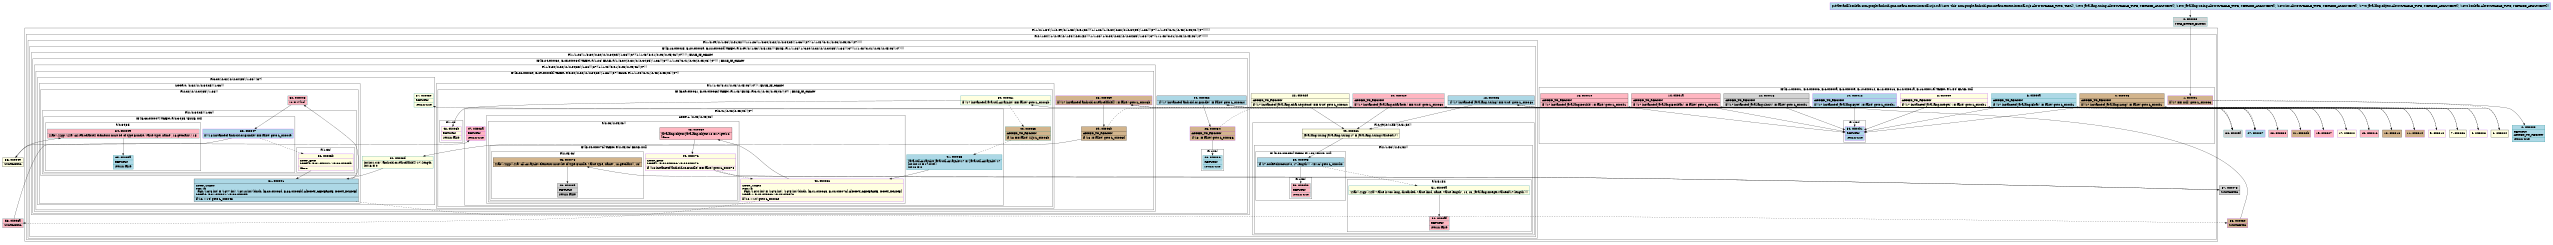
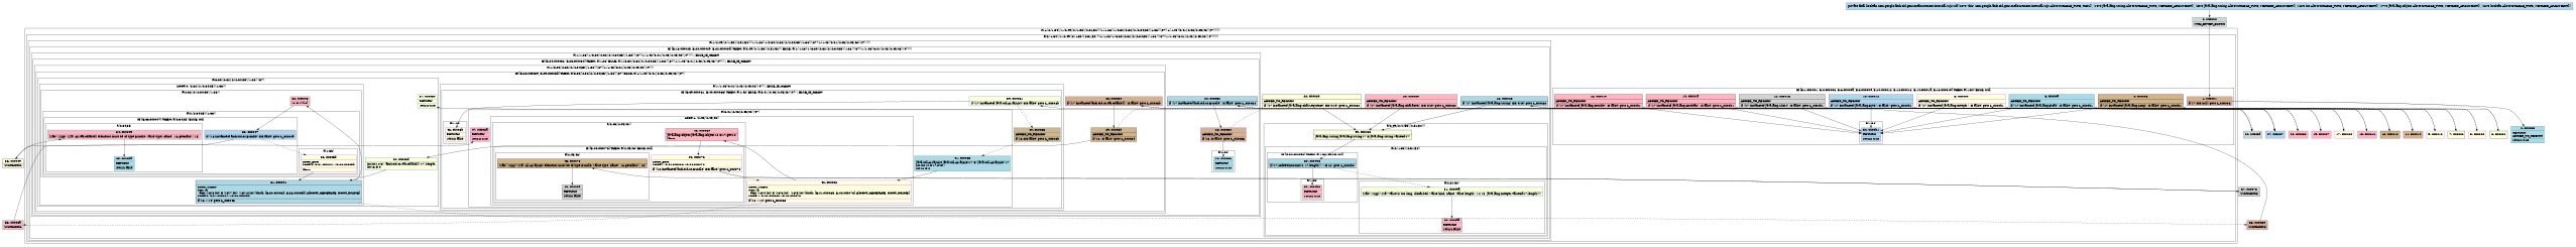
  digraph {
    node [color=purple fillcolor=lightyellow shape=record style=filled]
    n1 [fillcolor=lightblue label="{54\:\ 0x00b1|RETURN\l|return true\l}"]
    n2 [fillcolor=tan label="{1\:\ 0x0001|if (r7 == null) goto L_0x0003\l}"]
    n3 [color=black fillcolor=tan label="{4\:\ 0x0006|ADDED_TO_REGION\l|if ((r7 instanceof java.lang.Long) != false) goto L_0x00b1\l}"]
    n4 [color=teal fillcolor=lightblue label="{6\:\ 0x000a|ADDED_TO_REGION\l|if ((r7 instanceof java.lang.Float) != false) goto L_0x00b1\l}"]
    n5 [label="{8\:\ 0x000e|ADDED_TO_REGION\l|if ((r7 instanceof java.lang.Integer) != false) goto L_0x00b1\l}"]
    n6 [fillcolor=lightblue label="{10\:\ 0x0012|ADDED_TO_REGION\l|if ((r7 instanceof java.lang.Byte) != false) goto L_0x00b1\l}"]
    n7 [color=black fillcolor=lightgrey label="{12\:\ 0x0016|ADDED_TO_REGION\l|if ((r7 instanceof java.lang.Short) != false) goto L_0x00b1\l}"]
    n8 [color=black fillcolor=lightpink label="{14\:\ 0x001a|ADDED_TO_REGION\l|if ((r7 instanceof java.lang.Boolean) != false) goto L_0x00b1\l}"]
    n9 [color=black fillcolor=lightpink label="{16\:\ 0x001e|ADDED_TO_REGION\l|if ((r7 instanceof java.lang.Double) != false) goto L_0x00b1\l}"]
    n10 [color=teal fillcolor=lightpink label="{53\:\ 0x00b0|RETURN\l|return true\l}"]
    n11 [color=black fillcolor=lightblue label="{50\:\ 0x0098|if (r7.codePointCount(0, r7.length()) \<= r6) goto L_0x00b0\l}"]
    n12 [color=teal label="{51\:\ 0x009a|zzab().zzgp().zza(\"Value is too long; discarded. Value kind, name, value length\", r4, r5, java.lang.Integer.valueOf(r7.length()))\l}"]
    n13 [color=teal fillcolor=lightpink label="{52\:\ 0x00af|RETURN\l|return false\l}"]
    n14 [color=black label="{49\:\ 0x008c|java.lang.String java.lang.String r7 = java.lang.String.valueOf(r7)\l}"]
    n15 [color=teal fillcolor=lightblue label="{26\:\ 0x0036|RETURN\l|return true\l}"]
    n16 [color=teal fillcolor=lightpink label="{34\:\ 0x0049|zzab().zzgp().zza(\"All Parcelable[] elements must be of type Bundle. Value type, name\", r8.getClass(), r5)\l}"]
    n17 [color=teal fillcolor=lightblue label="{35\:\ 0x005a|RETURN\l|return false\l}"]
    n18 [fillcolor=lightblue label="{33\:\ 0x0047|if ((r8 instanceof android.os.Bundle) == false) goto L_0x0049\l}"]
    n19 [label="{36\:\ 0x005b|LOOP_END\lLOOP:0: B:31:0x0041\-\>B:36:0x005b\l|r6++\l}"]
    n20 [color=teal fillcolor=lightpink label="{32\:\ 0x0043|r8 = r7[r6]\l}"]
    n21 [color=black fillcolor=lightblue label="{31\:\ 0x0041|LOOP_START\lPHI: r6 \l  PHI: (r6v8 int) = (r6v7 int), (r6v10 int) binds: [B:30:0x003d, B:36:0x005b] A[DONT_GENERATE, DONT_INLINE]\lLOOP:0: B:31:0x0041\-\>B:36:0x005b\l|if (r6 \< r4) goto L_0x0043\l}"]
    n22 [color=teal label="{30\:\ 0x003d|int int r4 = ((android.os.Parcelable[]) r7).length\lint r6 = 0\l}"]
    n23 [color=teal label="{37\:\ 0x005e|RETURN\l|return true\l}"]
    n24 [label="{48\:\ 0x008b|RETURN\l|return false\l}"]
    n25 [color=black fillcolor=tan label="{45\:\ 0x0078|zzab().zzgp().zza(\"All ArrayList elements must be of type Bundle. Value type, name\", r8.getClass(), r5)\l}"]
    n26 [color=black fillcolor=lightgrey label="{46\:\ 0x0089|RETURN\l|return false\l}"]
    n27 [label="{44\:\ 0x0076|LOOP_END\lLOOP:1: B:42:0x006c\-\>B:44:0x0076\l|if ((r8 instanceof android.os.Bundle) == false) goto L_0x0078\l}"]
    n28 [color=black fillcolor=lightpink label="{43\:\ 0x006e|java.lang.Object java.lang.Object r8 = r7.get(r6)\lr6++\l}"]
    n29 [label="{42\:\ 0x006c|LOOP_START\lPHI: r6 \l  PHI: (r6v4 int) = (r6v3 int), (r6v5 int) binds: [B:41:0x0065, B:44:0x0076] A[DONT_GENERATE, DONT_INLINE]\lLOOP:1: B:42:0x006c\-\>B:44:0x0076\l|if (r6 \< r4) goto L_0x006e\l}"]
    n30 [color=teal fillcolor=lightblue label="{41\:\ 0x0065|java.util.ArrayList java.util.ArrayList r7 = (java.util.ArrayList) r7\lint int r4 = r7.size()\lint r6 = 0\l}"]
    n31 [fillcolor=lightpink label="{47\:\ 0x008a|RETURN\l|return true\l}"]
    n32 [color=teal label="{39\:\ 0x0061|if ((r7 instanceof java.util.ArrayList) == false) goto L_0x008b\l}"]
-   n33 [color=teal fillcolor=tan label="{40\:\ 0x0063|ADDED_TO_REGION\l|if (r8 == false) zzjs L_0x008b\l}"]
+   n33 [color=teal fillcolor=tan label="{40\:\ 0x0063|ADDED_TO_REGION\l|if (r8 == false) goto L_0x008b\l}"]
    n34 [fillcolor=tan label="{28\:\ 0x0039|if ((r7 instanceof android.os.Parcelable[]) != false) goto L_0x003b\l}"]
    n35 [color=black fillcolor=tan label="{29\:\ 0x003b|ADDED_TO_REGION\l|if (r8 != false) goto L_0x003d\l}"]
    n36 [color=black fillcolor=lightblue label="{24\:\ 0x0032|if ((r7 instanceof android.os.Bundle) != false) goto L_0x0034\l}"]
    n37 [fillcolor=tan label="{25\:\ 0x0034|ADDED_TO_REGION\l|if (r8 != false) goto L_0x0036\l}"]
    n38 [color=black fillcolor=lightblue label="{18\:\ 0x0025|if ((r7 instanceof java.lang.String) == true) goto L_0x008c\l}"]
    n39 [color=teal fillcolor=lightpink label="{20\:\ 0x0029|ADDED_TO_REGION\l|if ((r7 instanceof java.lang.Character) == true) goto L_0x008c\l}"]
    n40 [color=black label="{22\:\ 0x002d|ADDED_TO_REGION\l|if ((r7 instanceof java.lang.CharSequence) == true) goto L_0x008c\l}"]
    n41 [color=teal fillcolor=lightblue label="{2\:\ 0x0003|RETURN\lADDED_TO_REGION\l|return true\l}"]
    n42 [color=black label="{3\:\ 0x0004}"]
    n43 [label="{5\:\ 0x0008}"]
    n44 [color=black label="{7\:\ 0x000c}"]
    n45 [label="{9\:\ 0x0010}"]
    n46 [fillcolor=tan label="{11\:\ 0x0014}"]
    n47 [color=black fillcolor=tan label="{13\:\ 0x0018}"]
    n48 [color=teal fillcolor=lightpink label="{15\:\ 0x001c}"]
    n49 [label="{17\:\ 0x0022}"]
    n50 [color=black label="{56\:\ 0x0049|SYNTHETIC\l}"]
    n51 [fillcolor=tan label="{55\:\ 0x005e|SYNTHETIC\l}"]
    n52 [color=black fillcolor=lightgrey label="{57\:\ 0x0078|SYNTHETIC\l}"]
    n53 [color=teal fillcolor=lightpink label="{58\:\ 0x008a|SYNTHETIC\l}"]
    n54 [color=teal fillcolor=lightgrey label="{38\:\ 0x005f}"]
    n55 [fillcolor=lightblue label="{27\:\ 0x0037}"]
    n56 [fillcolor=lightpink label="{19\:\ 0x0027}"]
-   n57 [fillcolor=tan label="{21\:\ 0x002b}"]
    n58 [color=teal fillcolor=lightpink label="{23\:\ 0x0030}"]
    n59 [color=teal fillcolor=lightgrey label="{0\:\ 0x0000|MTH_ENTER_BLOCK\l}"]
    n60 [fillcolor=lightblue label="{private final boolean com.google.android.gms.measurement.internal.zzjs.zza((r3v0 'this' com.google.android.gms.measurement.internal.zzjs A[IMMUTABLE_TYPE, THIS]), (r4v0 java.lang.String A[IMMUTABLE_TYPE, METHOD_ARGUMENT]), (r5v0 java.lang.String A[IMMUTABLE_TYPE, METHOD_ARGUMENT]), (r6v0 int A[IMMUTABLE_TYPE, METHOD_ARGUMENT]), (r7v0 java.lang.Object A[IMMUTABLE_TYPE, METHOD_ARGUMENT]), (r8v0 boolean A[IMMUTABLE_TYPE, METHOD_ARGUMENT])) }"]
    subgraph cluster_1 {
      label="R(1:(2:(1:54)|(1:(2:49|(2:(1:53)|(2:51|52)))(1:(1:26)(1:(3:30|(2:32|(2:(2:34|35)|(1:36)))|37)(1:(1:48)(3:41|(2:43|(2:45|46))|47)))))))"
      subgraph cluster_2 {
        label="R(2:(1:54)|(1:(2:49|(2:(1:53)|(2:51|52)))(1:(1:26)(1:(3:30|(2:32|(2:(2:34|35)|(1:36)))|37)(1:(1:48)(3:41|(2:43|(2:45|46))|47))))))"
        subgraph cluster_3 {
          label="IF [B:1:0x0001, B:4:0x0006, B:6:0x000a, B:8:0x000e, B:10:0x0012, B:12:0x0016, B:14:0x001a, B:16:0x001e] THEN: R(1:54) ELSE: null"
          n2
          n3
          n4
          n5
          n6
          n7
          n8
          n9
          subgraph cluster_4 {
            label="R(1:54)"
            n1
          }
        }
        subgraph cluster_5 {
          label="R(1:(2:49|(2:(1:53)|(2:51|52)))(1:(1:26)(1:(3:30|(2:32|(2:(2:34|35)|(1:36)))|37)(1:(1:48)(3:41|(2:43|(2:45|46))|47)))))"
          subgraph cluster_6 {
            label="IF [B:18:0x0025, B:20:0x0029, B:22:0x002d] THEN: R(2:49|(2:(1:53)|(2:51|52))) ELSE: R(1:(1:26)(1:(3:30|(2:32|(2:(2:34|35)|(1:36)))|37)(1:(1:48)(3:41|(2:43|(2:45|46))|47))))"
            n38
            n39
            n40
            subgraph cluster_7 {
              label="R(2:49|(2:(1:53)|(2:51|52)))"
              n14
              subgraph cluster_8 {
                label="R(2:(1:53)|(2:51|52))"
                subgraph cluster_9 {
                  label="IF [B:50:0x0098] THEN: R(1:53) ELSE: null"
                  n11
                  subgraph cluster_10 {
                    label="R(1:53)"
                    n10
                  }
                }
                subgraph cluster_11 {
                  label="R(2:51|52)"
                  n12
                  n13
                }
              }
            }
            subgraph cluster_12 {
              label="R(1:(1:26)(1:(3:30|(2:32|(2:(2:34|35)|(1:36)))|37)(1:(1:48)(3:41|(2:43|(2:45|46))|47)))) | ELSE_IF_CHAIN\l"
              subgraph cluster_13 {
                label="IF [B:24:0x0032, B:25:0x0034] THEN: R(1:26) ELSE: R(1:(3:30|(2:32|(2:(2:34|35)|(1:36)))|37)(1:(1:48)(3:41|(2:43|(2:45|46))|47))) | ELSE_IF_CHAIN\l"
                n36
                n37
                subgraph cluster_14 {
                  label="R(1:26)"
                  n15
                }
                subgraph cluster_15 {
                  label="R(1:(3:30|(2:32|(2:(2:34|35)|(1:36)))|37)(1:(1:48)(3:41|(2:43|(2:45|46))|47)))"
                  subgraph cluster_16 {
                    label="IF [B:28:0x0039, B:29:0x003b] THEN: R(3:30|(2:32|(2:(2:34|35)|(1:36)))|37) ELSE: R(1:(1:48)(3:41|(2:43|(2:45|46))|47))"
                    n34
                    n35
                    subgraph cluster_17 {
                      label="R(3:30|(2:32|(2:(2:34|35)|(1:36)))|37)"
                      n22
                      n23
                      subgraph cluster_18 {
                        label="LOOP:0: (2:32|(2:(2:34|35)|(1:36)))"
                        n21
                        subgraph cluster_19 {
                          label="R(2:32|(2:(2:34|35)|(1:36)))"
                          n20
                          subgraph cluster_20 {
                            label="R(2:(2:34|35)|(1:36))"
                            subgraph cluster_21 {
                              label="IF [B:33:0x0047] THEN: R(2:34|35) ELSE: null"
                              n18
                              subgraph cluster_22 {
                                label="R(2:34|35)"
                                n16
                                n17
                              }
                            }
                            subgraph cluster_23 {
                              label="R(1:36)"
                              n19
                            }
                          }
                        }
                      }
                    }
                    subgraph cluster_24 {
                      label="R(1:(1:48)(3:41|(2:43|(2:45|46))|47)) | ELSE_IF_CHAIN\l"
                      subgraph cluster_25 {
                        label="IF [B:39:0x0061, B:40:0x0063] THEN: R(1:48) ELSE: R(3:41|(2:43|(2:45|46))|47) | ELSE_IF_CHAIN\l"
                        n32
                        n33
                        subgraph cluster_26 {
                          label="R(1:48)"
                          n24
                        }
                        subgraph cluster_27 {
                          label="R(3:41|(2:43|(2:45|46))|47)"
                          n30
                          n31
                          subgraph cluster_28 {
                            label="LOOP:1: (2:43|(2:45|46))"
                            n29
                            subgraph cluster_29 {
                              label="R(2:43|(2:45|46))"
                              n28
                              subgraph cluster_30 {
                                label="IF [B:44:0x0076] THEN: R(2:45|46) ELSE: null"
                                n27
                                subgraph cluster_31 {
                                  label="R(2:45|46)"
                                  n25
                                  n26
                                }
                              }
                            }
                          }
                        }
                      }
                    }
                  }
                }
              }
            }
          }
        }
      }
    }
    n2 -> n41
    n2 -> n42 [style=dashed]
    n3 -> n1
    n3 -> n43 [style=dashed]
    n4 -> n1
    n4 -> n44 [style=dashed]
    n5 -> n1
    n5 -> n45 [style=dashed]
    n6 -> n1
    n6 -> n46 [style=dashed]
    n7 -> n1
    n7 -> n47 [style=dashed]
    n8 -> n1
    n8 -> n48 [style=dashed]
    n9 -> n1
    n9 -> n49 [style=dashed]
    n11 -> n10
    n11 -> n12 [style=dashed]
    n12 -> n13
    n14 -> n11
    n16 -> n17
    n18 -> n19 [style=dashed]
    n18 -> n50
    n19 -> n21
    n20 -> n18
    n21 -> n20
    n21 -> n51 [style=dashed]
    n22 -> n21
    n25 -> n26
    n27 -> n29 [style=dashed]
    n27 -> n52
    n28 -> n27
    n29 -> n28
    n29 -> n53 [style=dashed]
    n30 -> n29
    n32 -> n24
    n32 -> n33 [style=dashed]
    n33 -> n30 [style=dashed]
    n34 -> n35
    n34 -> n54 [style=dashed]
    n35 -> n22
    n35 -> n54 [style=dashed]
    n36 -> n37
    n36 -> n55 [style=dashed]
    n37 -> n15
    n37 -> n55 [style=dashed]
    n38 -> n14
    n38 -> n56 [style=dashed]
    n39 -> n14
-   n39 -> n57 [style=dashed]
    n40 -> n14
    n40 -> n58 [style=dashed]
    n42 -> n3
    n43 -> n4
    n44 -> n5
    n45 -> n6
    n46 -> n7
    n47 -> n8
    n48 -> n9
    n49 -> n38
    n50 -> n16
    n51 -> n23
    n52 -> n25
    n53 -> n31
    n54 -> n32
    n55 -> n34
    n56 -> n39
-   n57 -> n40
    n58 -> n36
    n59 -> n2
    n60 -> n59
  }
